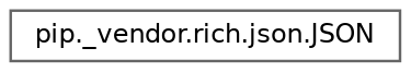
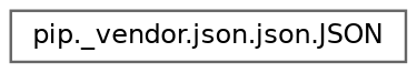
  digraph {
    rankdir=LR
-   n1 [color=grey40 fillcolor=white fontname=Helvetica fontsize=10 height=0.2 label="pip._vendor.rich.json.JSON" shape=box style=filled width=0.4]
+   n1 [color=grey40 fillcolor=white fontname=Helvetica fontsize=10 height=0.2 label="pip._vendor.json.json.JSON" shape=box style=filled width=0.4]
  }
